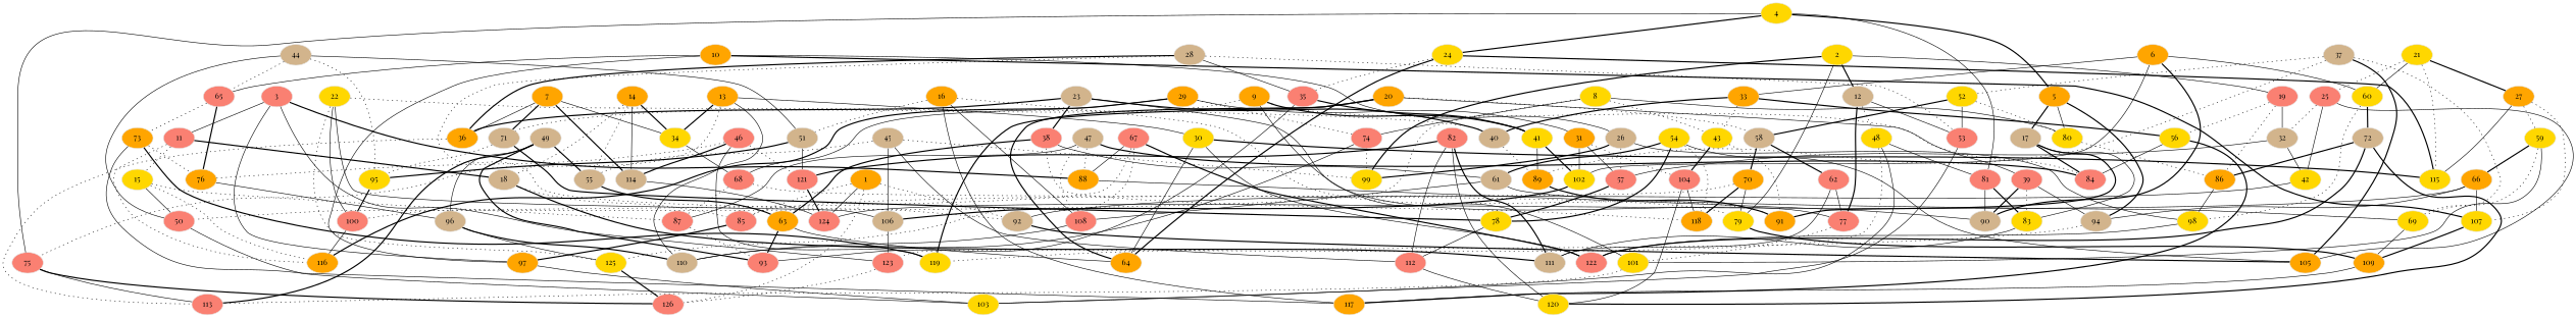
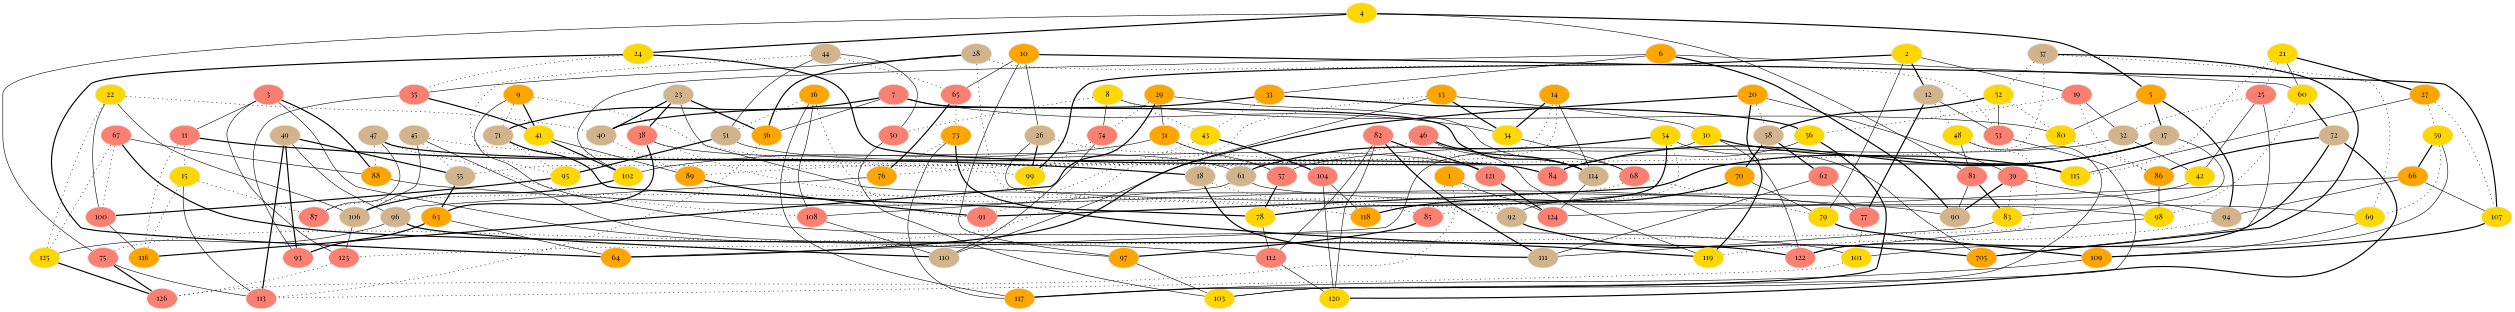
  graph {
    fontname="Playfair Display"
    node [color=gray90 fillcolor=salmon fontname="Playfair Display" style=filled]
    edge [fontname="Playfair Display" style=solid]
    1 [fillcolor=orange]
    85
    92 [fillcolor=tan]
    124
    126
    97 [fillcolor=orange]
-   105 [fillcolor=orange]
+   105 [fillcolor=orange label=705]
    2 [fillcolor=gold]
    12 [fillcolor=tan]
    19
    79 [fillcolor=gold]
    99 [fillcolor=gold]
    48 [fillcolor=gold]
    53
    77
    32 [fillcolor=tan]
    56 [fillcolor=gold]
    86 [fillcolor=orange]
    109 [fillcolor=orange]
    3
    11
    88 [fillcolor=orange]
    123
    15 [fillcolor=gold]
    18 [fillcolor=tan]
    116 [fillcolor=orange]
    90 [fillcolor=tan]
    103 [fillcolor=gold]
    4 [fillcolor=gold]
    5 [fillcolor=orange]
    24 [fillcolor=gold]
    75
    81
    17 [fillcolor=tan]
    80 [fillcolor=gold]
    94 [fillcolor=tan]
    64 [fillcolor=orange]
    115 [fillcolor=gold]
    35
    113
    83 [fillcolor=gold]
    84
-   91 [fillcolor=orange]
+   91
    119 [fillcolor=gold]
    6 [fillcolor=orange]
    33 [fillcolor=orange]
    60 [fillcolor=gold]
    102 [fillcolor=gold]
    43 [fillcolor=gold]
    40 [fillcolor=tan]
    98 [fillcolor=gold]
    72 [fillcolor=tan]
    106 [fillcolor=tan]
-   7 [fillcolor=orange]
+   7
    34 [fillcolor=gold]
    36 [fillcolor=orange]
    71 [fillcolor=tan]
    114 [fillcolor=tan]
    68
    95 [fillcolor=gold]
    78 [fillcolor=gold]
    8 [fillcolor=gold]
    50
    74
    104
    110 [fillcolor=tan]
    9 [fillcolor=orange]
    41 [fillcolor=gold]
    101 [fillcolor=gold]
    89 [fillcolor=orange]
    10 [fillcolor=orange]
    26 [fillcolor=tan]
    65
    107 [fillcolor=gold]
    57
    76 [fillcolor=orange]
    73 [fillcolor=orange]
    87
    111 [fillcolor=tan]
    13 [fillcolor=orange]
    30 [fillcolor=gold]
    122
    14 [fillcolor=orange]
    55 [fillcolor=tan]
    63 [fillcolor=orange]
    93
    16 [fillcolor=orange]
    51 [fillcolor=tan]
    108
    117 [fillcolor=orange]
    121
    42 [fillcolor=gold]
    20 [fillcolor=orange]
    39
    58 [fillcolor=tan]
    62
    70 [fillcolor=orange]
    21 [fillcolor=gold]
    25
    27 [fillcolor=orange]
    59 [fillcolor=gold]
    22 [fillcolor=gold]
    100
    125 [fillcolor=gold]
    23 [fillcolor=tan]
    38
    61 [fillcolor=tan]
    118 [fillcolor=orange]
    69 [fillcolor=gold]
    66 [fillcolor=orange]
    28 [fillcolor=tan]
    29 [fillcolor=orange]
    31 [fillcolor=orange]
    120 [fillcolor=gold]
    37 [fillcolor=tan]
    52 [fillcolor=gold]
    44 [fillcolor=tan]
    45 [fillcolor=tan]
    112
    46
    96 [fillcolor=tan]
    47 [fillcolor=tan]
    49 [fillcolor=tan]
    54 [fillcolor=gold]
    67
    82
    1 -- 85 [style=dotted]
    1 -- 92 [style=dotted]
    1 -- 124
    1 -- 126 [style=dotted]
    85 -- 97 [style=bold]
    92 -- 105 [style=bold]
    97 -- 103
    2 -- 12 [style=bold]
    2 -- 19
    2 -- 79
    2 -- 99 [style=bold]
    12 -- 48 [style=dotted]
    12 -- 53
    12 -- 77 [style=bold]
    19 -- 32
    19 -- 56 [style=dotted]
    19 -- 86 [style=dotted]
    79 -- 109 [style=bold]
    48 -- 123 [style=dotted]
    48 -- 103
    48 -- 81
    53 -- 103
    77 -- 101 [style=dotted]
    32 -- 57
    32 -- 42
    56 -- 84
    56 -- 117 [style=bold]
    86 -- 98
    109 -- 117
    3 -- 97
    3 -- 11
    3 -- 88 [style=bold]
    3 -- 123
    11 -- 15 [style=dotted]
    11 -- 18 [style=bold]
    11 -- 116 [style=dotted]
    88 -- 90
    123 -- 126 [style=dotted]
    15 -- 116 [style=dotted]
-   15 -- 50
+   15 -- 113
    15 -- 87 [style=dotted]
    18 -- 85 [style=dotted]
    18 -- 111 [style=bold]
    4 -- 5 [style=bold]
    4 -- 24 [style=bold]
    4 -- 75
    4 -- 81
    5 -- 17 [style=bold]
    5 -- 80
    5 -- 94 [style=bold]
    24 -- 64 [style=bold]
    24 -- 115 [style=bold]
    24 -- 35 [style=dotted]
    75 -- 126 [style=bold]
    75 -- 113
    81 -- 90
    81 -- 83 [style=bold]
    17 -- 83
    17 -- 84 [style=bold]
    17 -- 91 [style=bold]
    80 -- 86 [style=dotted]
    94 -- 119 [style=dotted]
    35 -- 41 [style=bold]
    35 -- 93
    83 -- 111
    6 -- 90 [style=bold]
    6 -- 33
    6 -- 60
    6 -- 102
    33 -- 56 [style=bold]
    33 -- 43 [style=dotted]
    33 -- 40 [style=bold]
    60 -- 98 [style=dotted]
    60 -- 72 [style=bold]
    102 -- 106 [style=bold]
    43 -- 91 [style=dotted]
    43 -- 104 [style=bold]
    40 -- 89 [style=dotted]
    98 -- 122
    72 -- 86 [style=bold]
    72 -- 122 [style=bold]
    72 -- 120 [style=bold]
    106 -- 123
    7 -- 34
    7 -- 36
    7 -- 71 [style=bold]
    7 -- 114 [style=bold]
    34 -- 68
    36 -- 113 [style=dotted]
    71 -- 95 [style=dotted]
    71 -- 78 [style=bold]
    114 -- 124
    68 -- 79 [style=dotted]
    68 -- 87 [style=dotted]
    95 -- 100 [style=bold]
    78 -- 112
    8 -- 80
    8 -- 43 [style=dotted]
    8 -- 50 [style=dotted]
    8 -- 74
    50 -- 103
    74 -- 99 [style=dotted]
    74 -- 110
    104 -- 118
    104 -- 120
    9 -- 84 [style=dotted]
    9 -- 71 [style=dotted]
    9 -- 41 [style=bold]
    9 -- 101
    41 -- 102 [style=bold]
    41 -- 89
    101 -- 113 [style=dotted]
    89 -- 91 [style=bold]
    10 -- 97
    10 -- 26
    10 -- 65
    10 -- 107 [style=bold]
    26 -- 99 [style=bold]
    26 -- 98
    26 -- 57 [style=dotted]
    65 -- 76 [style=bold]
    65 -- 73 [style=dotted]
    107 -- 109 [style=bold]
    57 -- 78 [style=bold]
    76 -- 96
    73 -- 119 [style=bold]
    73 -- 76 [style=dotted]
    73 -- 117
    87 -- 93 [style=dotted]
    13 -- 75 [style=dotted]
    13 -- 34 [style=bold]
    13 -- 110
    13 -- 30
    30 -- 64
    30 -- 115 [style=bold]
    30 -- 122
    14 -- 18 [style=dotted]
    14 -- 34 [style=bold]
    14 -- 114
    14 -- 55 [style=dotted]
    55 -- 63 [style=bold]
    63 -- 64
    63 -- 93 [style=bold]
    16 -- 91 [style=dotted]
    16 -- 51 [style=dotted]
    16 -- 108
    16 -- 117
    51 -- 95 [style=bold]
    51 -- 121
    108 -- 110
    121 -- 124 [style=bold]
    42 -- 92
    20 -- 64 [style=bold]
    20 -- 119 [style=bold]
    20 -- 39
    20 -- 58 [style=dotted]
    39 -- 90 [style=bold]
    39 -- 94
    39 -- 83 [style=dotted]
    58 -- 62 [style=bold]
    58 -- 70 [style=bold]
    62 -- 77
    62 -- 111
    70 -- 85 [style=dotted]
    70 -- 79
    70 -- 118 [style=bold]
    21 -- 115 [style=dotted]
    21 -- 60
    21 -- 25 [style=dotted]
    21 -- 27 [style=bold]
    25 -- 105
    25 -- 32 [style=dotted]
    25 -- 42
    27 -- 115
    27 -- 107 [style=dotted]
    27 -- 59 [style=dotted]
    59 -- 101
    59 -- 69 [style=dotted]
    59 -- 66 [style=bold]
    22 -- 40 [style=dotted]
    22 -- 106
    22 -- 100
    22 -- 125 [style=dotted]
    100 -- 116
    125 -- 126 [style=bold]
    23 -- 77
    23 -- 40 [style=bold]
    23 -- 36 [style=bold]
    23 -- 38 [style=bold]
    38 -- 63 [style=bold]
    38 -- 61
    38 -- 118 [style=dotted]
    61 -- 108
    61 -- 69
    69 -- 109
    66 -- 124
    66 -- 94
    66 -- 107
    28 -- 92 [style=dotted]
    28 -- 53 [style=dotted]
    28 -- 35
    28 -- 36 [style=bold]
    29 -- 116 [style=bold]
    29 -- 68
    29 -- 74 [style=dotted]
    29 -- 31
    31 -- 102
    31 -- 104 [style=dotted]
    31 -- 57
    37 -- 105 [style=bold]
    37 -- 89 [style=dotted]
    37 -- 69 [style=dotted]
    37 -- 52 [style=dotted]
    52 -- 53
    52 -- 80 [style=dotted]
    52 -- 58 [style=bold]
    44 -- 95 [style=dotted]
    44 -- 50
    44 -- 65 [style=dotted]
    44 -- 51
    45 -- 99 [style=dotted]
    45 -- 106
    45 -- 55 [style=dotted]
    45 -- 112
    112 -- 120
    46 -- 119
    46 -- 114 [style=bold]
    46 -- 76 [style=dotted]
    46 -- 121 [style=dotted]
    96 -- 110 [style=bold]
    96 -- 125
    47 -- 88 [style=dotted]
    47 -- 84 [style=bold]
    47 -- 87
    47 -- 108 [style=dotted]
    49 -- 113 [style=bold]
    49 -- 55 [style=bold]
    49 -- 93 [style=bold]
    49 -- 96
    54 -- 105
    54 -- 78 [style=bold]
    54 -- 61 [style=bold]
    54 -- 118 [style=dotted]
    67 -- 88
    67 -- 122 [style=bold]
    67 -- 100 [style=dotted]
    67 -- 125 [style=dotted]
    82 -- 111 [style=bold]
    82 -- 121 [style=bold]
    82 -- 120
    82 -- 112
  }
